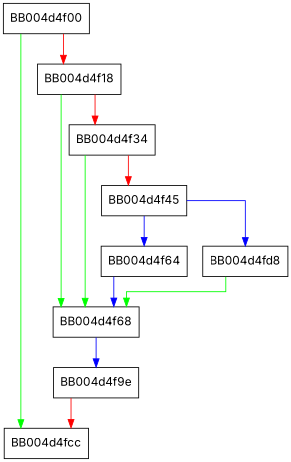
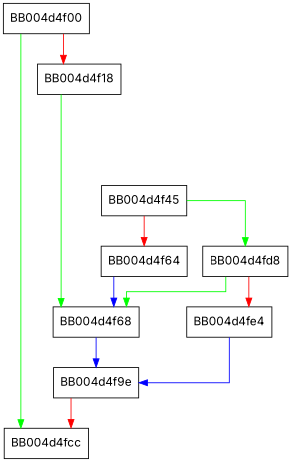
  digraph {
    fontname=Inter
    splines=ortho
    node [fontname=Inter shape=box]
    edge [color=red fontname=Inter]
    BB004d4f00
    BB004d4fcc
    BB004d4f18
    BB004d4f68
-   BB004d4f34
    BB004d4f9e
    BB004d4f45
    BB004d4fd8
    BB004d4f64
+   BB004d4fe4
    BB004d4f00 -> BB004d4fcc [color=green]
    BB004d4f00 -> BB004d4f18
    BB004d4f18 -> BB004d4f68 [color=green]
-   BB004d4f18 -> BB004d4f34
    BB004d4f68 -> BB004d4f9e [color=blue]
-   BB004d4f34 -> BB004d4f68 [color=green]
-   BB004d4f34 -> BB004d4f45
    BB004d4f9e -> BB004d4fcc
-   BB004d4f45 -> BB004d4fd8 [color=blue]
-   BB004d4f45 -> BB004d4f64 [color=blue]
+   BB004d4f45 -> BB004d4fd8 [color=green]
+   BB004d4f45 -> BB004d4f64
    BB004d4fd8 -> BB004d4f68 [color=green]
+   BB004d4fd8 -> BB004d4fe4
    BB004d4f64 -> BB004d4f68 [color=blue]
+   BB004d4fe4 -> BB004d4f9e [color=blue]
  }
